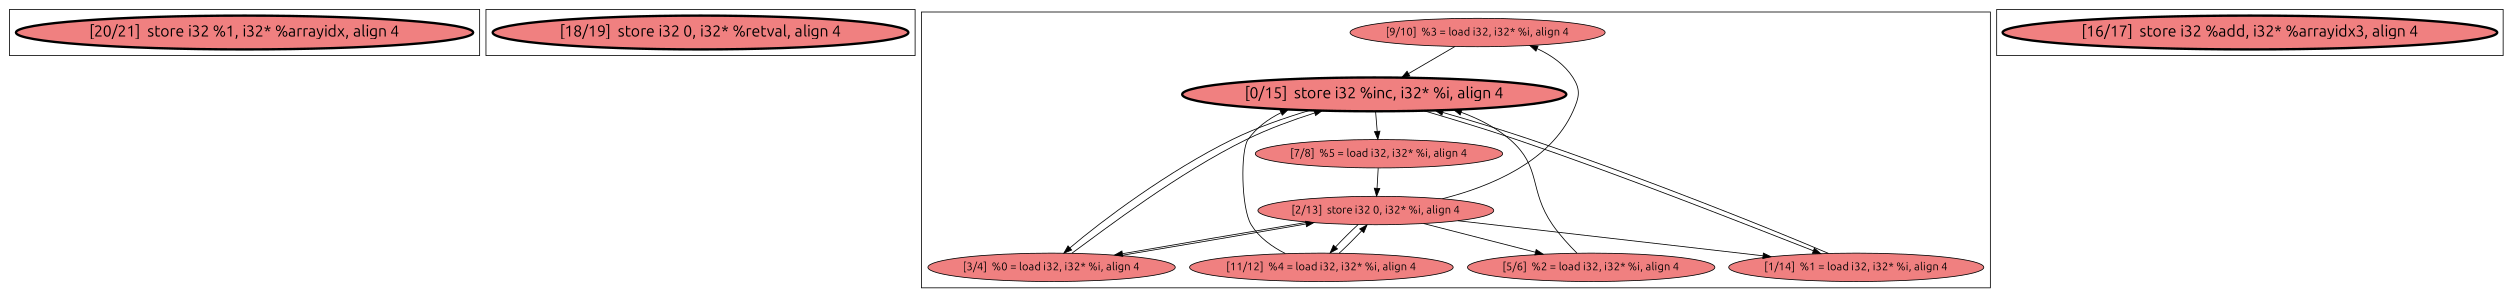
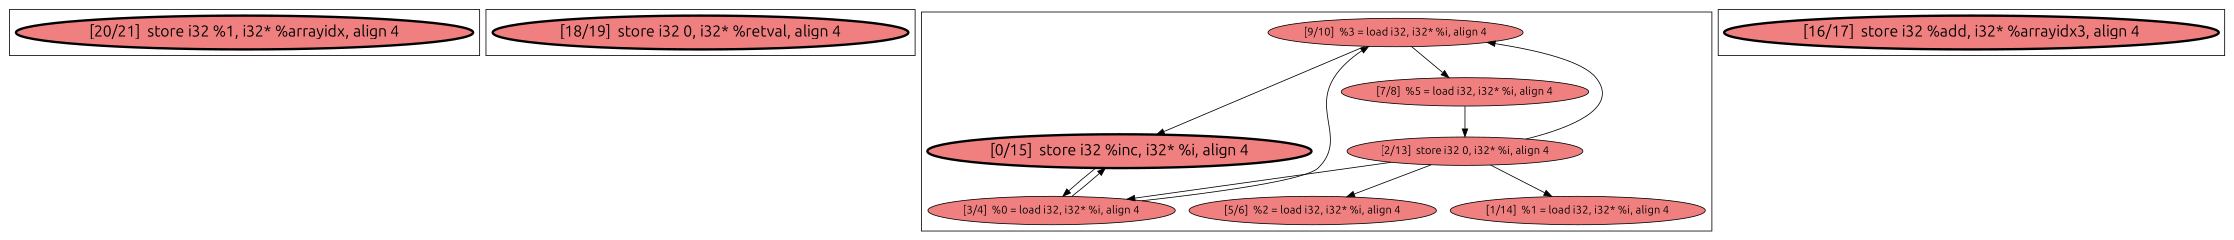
  digraph {
    fontname=Ubuntu
    node [fillcolor=lightcoral fontname=Ubuntu shape=ellipse style=filled]
    edge [fontname=Ubuntu]
    n1 [fontsize=20 label="[20/21]  store i32 %1, i32* %arrayidx, align 4" penwidth=3.0]
    n2 [fontsize=20 label="[18/19]  store i32 0, i32* %retval, align 4" penwidth=3.0]
    n3 [label="[9/10]  %3 = load i32, i32* %i, align 4"]
    n4 [fontsize=20 label="[0/15]  store i32 %inc, i32* %i, align 4" penwidth=3.0]
    n5 [label="[2/13]  store i32 0, i32* %i, align 4"]
-   n6 [label="[11/12]  %4 = load i32, i32* %i, align 4"]
    n7 [label="[5/6]  %2 = load i32, i32* %i, align 4"]
    n8 [label="[1/14]  %1 = load i32, i32* %i, align 4"]
    n9 [label="[7/8]  %5 = load i32, i32* %i, align 4"]
    n10 [label="[3/4]  %0 = load i32, i32* %i, align 4"]
    n11 [fontsize=20 label="[16/17]  store i32 %add, i32* %arrayidx3, align 4" penwidth=3.0]
    subgraph cluster_1 {
      n1
    }
    subgraph cluster_2 {
      n2
    }
    subgraph cluster_3 {
      n3
      n4
      n5
-     n6
      n7
      n8
      n9
      n10
    }
    subgraph cluster_4 {
      n11
    }
    n3 -> n4
-   n4 -> n8
-   n4 -> n9
+   n3 -> n9
    n4 -> n10
    n5 -> n3
-   n5 -> n6
    n5 -> n7
    n5 -> n8
    n5 -> n10
-   n6 -> n4
-   n6 -> n5
-   n7 -> n4
-   n8 -> n4
    n9 -> n5
    n10 -> n4
-   n10 -> n5
+   n10 -> n3
  }
